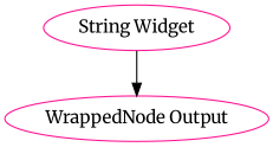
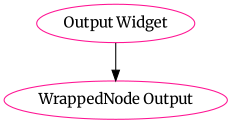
  digraph {
    rankdir=TB
    fontname=Merriweather
    node [color=deeppink fontname=Merriweather]
    n1 [label="WrappedNode Output"]
-   n2 [label="String Widget"]
+   n2 [label="Output Widget"]
    n2 -> n1 [fontname=Merriweather]
  }
